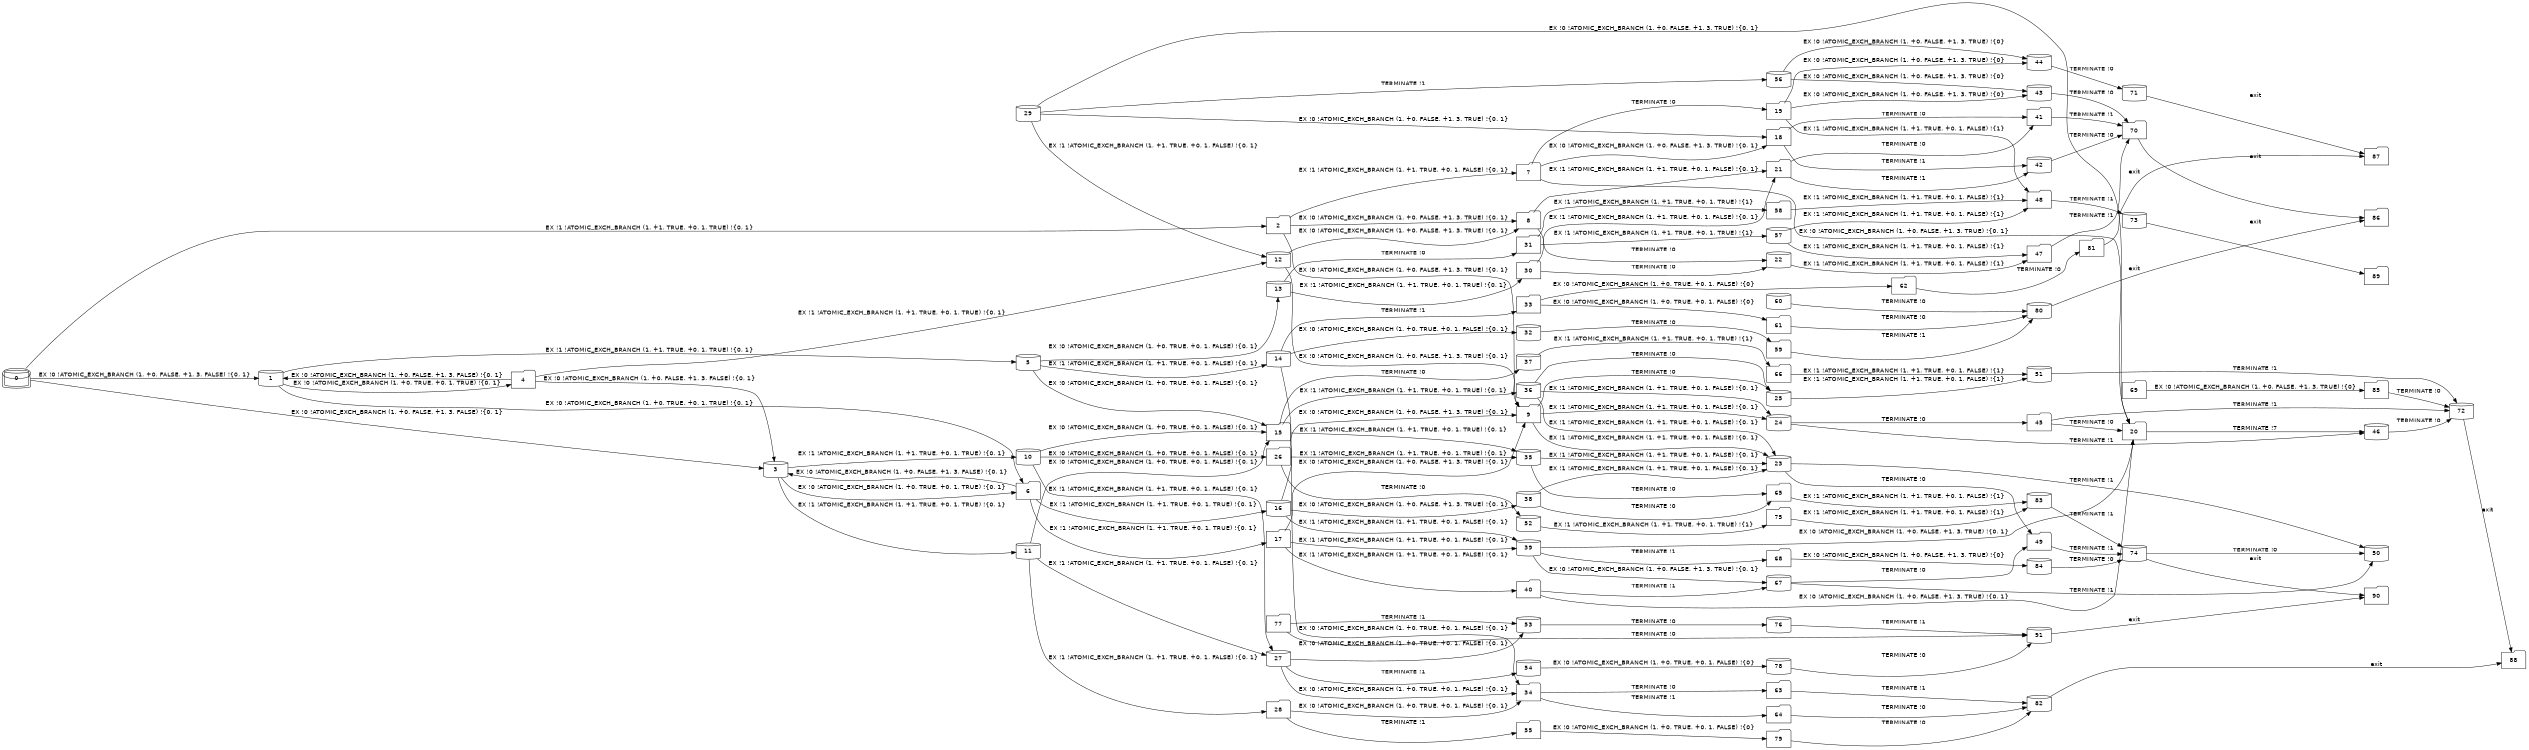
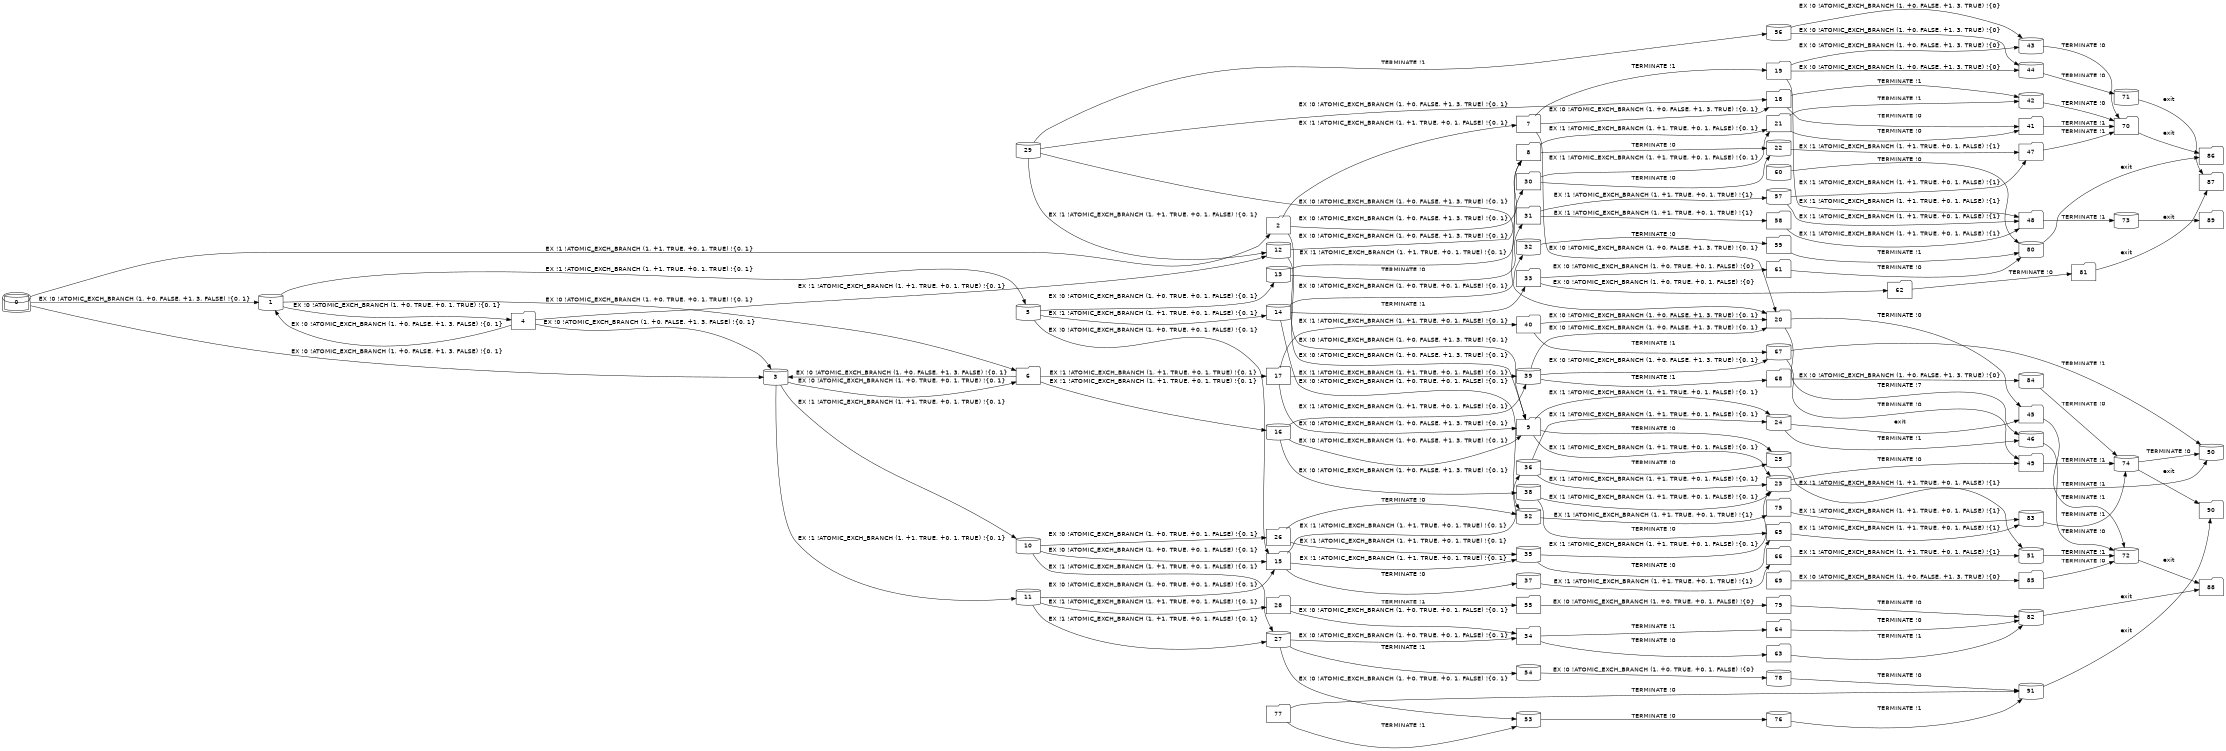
  digraph {
    fontname="DejaVu Sans"
    rankdir=LR
    node [fontname="DejaVu Sans" shape=cylinder]
    edge [fontname="DejaVu Sans"]
    0 [peripheries=2]
    1
    2 [shape=folder]
    3
    4 [shape=folder]
    5
    6 [shape=folder]
    7 [shape=folder]
    8 [shape=folder]
    9 [shape=folder]
    10
    11
    12
    13
    14
    15 [shape=folder]
    16
    17 [shape=folder]
    18 [shape=folder]
    19 [shape=folder]
    20 [shape=folder]
    21 [shape=folder]
    22
    23
    24
    25
    26 [shape=folder]
    27
    28 [shape=folder]
    30 [shape=folder]
    31 [shape=folder]
    32
    33 [shape=folder]
    34 [shape=folder]
    35
    36
    37
    38
    39
    40 [shape=folder]
    41 [shape=folder]
    42
    43
    44
    48 [shape=folder]
    45 [shape=folder]
    46
    47 [shape=folder]
    49 [shape=folder]
    50
    51
    52
    53
    54
    55 [shape=folder]
    29
    56
    57
    58 [shape=folder]
    59 [shape=folder]
    61 [shape=folder]
    62 [shape=folder]
    63 [shape=folder]
    64 [shape=folder]
    65 [shape=folder]
    66 [shape=folder]
    67
    68 [shape=folder]
    70 [shape=folder]
    71
    72
    73
    74
    75 [shape=folder]
    76
    78
    79 [shape=folder]
    80
    60
    81 [shape=folder]
    82
    83
    84
    69 [shape=folder]
    85 [shape=folder]
    86 [shape=folder]
    87 [shape=folder]
    88 [shape=folder]
    89 [shape=folder]
    90 [shape=folder]
    91
    77 [shape=folder]
    0 -> 1 [label="EX !0 !ATOMIC_EXCH_BRANCH (1, +0, FALSE, +1, 3, FALSE) !{0, 1}"]
    0 -> 2 [label="EX !1 !ATOMIC_EXCH_BRANCH (1, +1, TRUE, +0, 1, TRUE) !{0, 1}"]
    0 -> 3 [label="EX !0 !ATOMIC_EXCH_BRANCH (1, +0, FALSE, +1, 3, FALSE) !{0, 1}"]
    1 -> 4 [label="EX !0 !ATOMIC_EXCH_BRANCH (1, +0, TRUE, +0, 1, TRUE) !{0, 1}"]
    1 -> 5 [label="EX !1 !ATOMIC_EXCH_BRANCH (1, +1, TRUE, +0, 1, TRUE) !{0, 1}"]
    1 -> 6 [label="EX !0 !ATOMIC_EXCH_BRANCH (1, +0, TRUE, +0, 1, TRUE) !{0, 1}"]
    2 -> 7 [label="EX !1 !ATOMIC_EXCH_BRANCH (1, +1, TRUE, +0, 1, FALSE) !{0, 1}"]
    2 -> 8 [label="EX !0 !ATOMIC_EXCH_BRANCH (1, +0, FALSE, +1, 3, TRUE) !{0, 1}"]
    2 -> 9 [label="EX !0 !ATOMIC_EXCH_BRANCH (1, +0, FALSE, +1, 3, TRUE) !{0, 1}"]
    3 -> 6 [label="EX !0 !ATOMIC_EXCH_BRANCH (1, +0, TRUE, +0, 1, TRUE) !{0, 1}"]
    3 -> 10 [label="EX !1 !ATOMIC_EXCH_BRANCH (1, +1, TRUE, +0, 1, TRUE) !{0, 1}"]
    3 -> 11 [label="EX !1 !ATOMIC_EXCH_BRANCH (1, +1, TRUE, +0, 1, TRUE) !{0, 1}"]
    4 -> 1 [label="EX !0 !ATOMIC_EXCH_BRANCH (1, +0, FALSE, +1, 3, FALSE) !{0, 1}"]
    4 -> 3 [label="EX !0 !ATOMIC_EXCH_BRANCH (1, +0, FALSE, +1, 3, FALSE) !{0, 1}"]
    4 -> 12 [label="EX !1 !ATOMIC_EXCH_BRANCH (1, +1, TRUE, +0, 1, TRUE) !{0, 1}"]
    5 -> 13 [label="EX !0 !ATOMIC_EXCH_BRANCH (1, +0, TRUE, +0, 1, FALSE) !{0, 1}"]
    5 -> 14 [label="EX !1 !ATOMIC_EXCH_BRANCH (1, +1, TRUE, +0, 1, FALSE) !{0, 1}"]
    5 -> 15 [label="EX !0 !ATOMIC_EXCH_BRANCH (1, +0, TRUE, +0, 1, FALSE) !{0, 1}"]
    6 -> 3 [label="EX !0 !ATOMIC_EXCH_BRANCH (1, +0, FALSE, +1, 3, FALSE) !{0, 1}"]
    6 -> 16 [label="EX !1 !ATOMIC_EXCH_BRANCH (1, +1, TRUE, +0, 1, TRUE) !{0, 1}"]
    6 -> 17 [label="EX !1 !ATOMIC_EXCH_BRANCH (1, +1, TRUE, +0, 1, TRUE) !{0, 1}"]
    7 -> 18 [label="EX !0 !ATOMIC_EXCH_BRANCH (1, +0, FALSE, +1, 3, TRUE) !{0, 1}"]
-   7 -> 19 [label="TERMINATE !0"]
+   7 -> 19 [label="TERMINATE !1"]
    7 -> 20 [label="EX !0 !ATOMIC_EXCH_BRANCH (1, +0, FALSE, +1, 3, TRUE) !{0, 1}"]
    8 -> 21 [label="EX !1 !ATOMIC_EXCH_BRANCH (1, +1, TRUE, +0, 1, FALSE) !{0, 1}"]
    8 -> 22 [label="TERMINATE !0"]
    9 -> 23 [label="EX !1 !ATOMIC_EXCH_BRANCH (1, +1, TRUE, +0, 1, FALSE) !{0, 1}"]
    9 -> 24 [label="EX !1 !ATOMIC_EXCH_BRANCH (1, +1, TRUE, +0, 1, FALSE) !{0, 1}"]
    9 -> 25 [label="TERMINATE !0"]
    10 -> 15 [label="EX !0 !ATOMIC_EXCH_BRANCH (1, +0, TRUE, +0, 1, FALSE) !{0, 1}"]
    10 -> 26 [label="EX !0 !ATOMIC_EXCH_BRANCH (1, +0, TRUE, +0, 1, FALSE) !{0, 1}"]
    10 -> 27 [label="EX !1 !ATOMIC_EXCH_BRANCH (1, +1, TRUE, +0, 1, FALSE) !{0, 1}"]
    11 -> 15 [label="EX !0 !ATOMIC_EXCH_BRANCH (1, +0, TRUE, +0, 1, FALSE) !{0, 1}"]
    11 -> 27 [label="EX !1 !ATOMIC_EXCH_BRANCH (1, +1, TRUE, +0, 1, FALSE) !{0, 1}"]
    11 -> 28 [label="EX !1 !ATOMIC_EXCH_BRANCH (1, +1, TRUE, +0, 1, FALSE) !{0, 1}"]
    12 -> 8 [label="EX !0 !ATOMIC_EXCH_BRANCH (1, +0, FALSE, +1, 3, TRUE) !{0, 1}"]
    12 -> 9 [label="EX !0 !ATOMIC_EXCH_BRANCH (1, +0, FALSE, +1, 3, TRUE) !{0, 1}"]
    13 -> 30 [label="EX !1 !ATOMIC_EXCH_BRANCH (1, +1, TRUE, +0, 1, TRUE) !{0, 1}"]
    13 -> 31 [label="TERMINATE !0"]
    14 -> 32 [label="EX !0 !ATOMIC_EXCH_BRANCH (1, +0, TRUE, +0, 1, FALSE) !{0, 1}"]
    14 -> 33 [label="TERMINATE !1"]
-   14 -> 34 [label="EX !0 !ATOMIC_EXCH_BRANCH (1, +0, TRUE, +0, 1, FALSE) !{0, 1}"]
+   14 -> 52 [label="EX !0 !ATOMIC_EXCH_BRANCH (1, +0, TRUE, +0, 1, FALSE) !{0, 1}"]
    15 -> 35 [label="EX !1 !ATOMIC_EXCH_BRANCH (1, +1, TRUE, +0, 1, TRUE) !{0, 1}"]
    15 -> 36 [label="EX !1 !ATOMIC_EXCH_BRANCH (1, +1, TRUE, +0, 1, TRUE) !{0, 1}"]
    15 -> 37 [label="TERMINATE !0"]
    16 -> 9 [label="EX !0 !ATOMIC_EXCH_BRANCH (1, +0, FALSE, +1, 3, TRUE) !{0, 1}"]
    16 -> 38 [label="EX !0 !ATOMIC_EXCH_BRANCH (1, +0, FALSE, +1, 3, TRUE) !{0, 1}"]
    16 -> 39 [label="EX !1 !ATOMIC_EXCH_BRANCH (1, +1, TRUE, +0, 1, FALSE) !{0, 1}"]
    17 -> 9 [label="EX !0 !ATOMIC_EXCH_BRANCH (1, +0, FALSE, +1, 3, TRUE) !{0, 1}"]
    17 -> 39 [label="EX !1 !ATOMIC_EXCH_BRANCH (1, +1, TRUE, +0, 1, FALSE) !{0, 1}"]
    17 -> 40 [label="EX !1 !ATOMIC_EXCH_BRANCH (1, +1, TRUE, +0, 1, FALSE) !{0, 1}"]
    18 -> 41 [label="TERMINATE !0"]
    18 -> 42 [label="TERMINATE !1"]
    19 -> 43 [label="EX !0 !ATOMIC_EXCH_BRANCH (1, +0, FALSE, +1, 3, TRUE) !{0}"]
    19 -> 44 [label="EX !0 !ATOMIC_EXCH_BRANCH (1, +0, FALSE, +1, 3, TRUE) !{0}"]
    19 -> 48 [label="EX !1 !ATOMIC_EXCH_BRANCH (1, +1, TRUE, +0, 1, FALSE) !{1}"]
-   45 -> 20 [label="TERMINATE !0"]
+   20 -> 45 [label="TERMINATE !0"]
    20 -> 46 [label="TERMINATE !7"]
    21 -> 41 [label="TERMINATE !0"]
    21 -> 42 [label="TERMINATE !1"]
    22 -> 47 [label="EX !1 !ATOMIC_EXCH_BRANCH (1, +1, TRUE, +0, 1, FALSE) !{1}"]
    23 -> 49 [label="TERMINATE !0"]
    23 -> 50 [label="TERMINATE !1"]
-   24 -> 45 [label="TERMINATE !0"]
+   24 -> 45 [label=exit]
    24 -> 46 [label="TERMINATE !1"]
    25 -> 51 [label="EX !1 !ATOMIC_EXCH_BRANCH (1, +1, TRUE, +0, 1, FALSE) !{1}"]
    26 -> 35 [label="EX !1 !ATOMIC_EXCH_BRANCH (1, +1, TRUE, +0, 1, TRUE) !{0, 1}"]
    26 -> 52 [label="TERMINATE !0"]
    27 -> 34 [label="EX !0 !ATOMIC_EXCH_BRANCH (1, +0, TRUE, +0, 1, FALSE) !{0, 1}"]
    27 -> 53 [label="EX !0 !ATOMIC_EXCH_BRANCH (1, +0, TRUE, +0, 1, FALSE) !{0, 1}"]
    27 -> 54 [label="TERMINATE !1"]
    28 -> 34 [label="EX !0 !ATOMIC_EXCH_BRANCH (1, +0, TRUE, +0, 1, FALSE) !{0, 1}"]
    28 -> 55 [label="TERMINATE !1"]
    30 -> 21 [label="EX !1 !ATOMIC_EXCH_BRANCH (1, +1, TRUE, +0, 1, FALSE) !{0, 1}"]
    30 -> 22 [label="TERMINATE !0"]
    31 -> 57 [label="EX !1 !ATOMIC_EXCH_BRANCH (1, +1, TRUE, +0, 1, TRUE) !{1}"]
    31 -> 58 [label="EX !1 !ATOMIC_EXCH_BRANCH (1, +1, TRUE, +0, 1, TRUE) !{1}"]
    32 -> 59 [label="TERMINATE !0"]
    33 -> 61 [label="EX !0 !ATOMIC_EXCH_BRANCH (1, +0, TRUE, +0, 1, FALSE) !{0}"]
    33 -> 62 [label="EX !0 !ATOMIC_EXCH_BRANCH (1, +0, TRUE, +0, 1, FALSE) !{0}"]
    34 -> 63 [label="TERMINATE !0"]
    34 -> 64 [label="TERMINATE !1"]
    35 -> 23 [label="EX !1 !ATOMIC_EXCH_BRANCH (1, +1, TRUE, +0, 1, FALSE) !{0, 1}"]
    35 -> 65 [label="TERMINATE !0"]
    36 -> 23 [label="EX !1 !ATOMIC_EXCH_BRANCH (1, +1, TRUE, +0, 1, FALSE) !{0, 1}"]
    36 -> 24 [label="EX !1 !ATOMIC_EXCH_BRANCH (1, +1, TRUE, +0, 1, FALSE) !{0, 1}"]
    36 -> 25 [label="TERMINATE !0"]
    37 -> 66 [label="EX !1 !ATOMIC_EXCH_BRANCH (1, +1, TRUE, +0, 1, TRUE) !{1}"]
    38 -> 23 [label="EX !1 !ATOMIC_EXCH_BRANCH (1, +1, TRUE, +0, 1, FALSE) !{0, 1}"]
    38 -> 65 [label="TERMINATE !0"]
    39 -> 20 [label="EX !0 !ATOMIC_EXCH_BRANCH (1, +0, FALSE, +1, 3, TRUE) !{0, 1}"]
    39 -> 67 [label="EX !0 !ATOMIC_EXCH_BRANCH (1, +0, FALSE, +1, 3, TRUE) !{0, 1}"]
    39 -> 68 [label="TERMINATE !1"]
    40 -> 20 [label="EX !0 !ATOMIC_EXCH_BRANCH (1, +0, FALSE, +1, 3, TRUE) !{0, 1}"]
    40 -> 67 [label="TERMINATE !1"]
    41 -> 70 [label="TERMINATE !1"]
    42 -> 70 [label="TERMINATE !0"]
    43 -> 70 [label="TERMINATE !0"]
    44 -> 71 [label="TERMINATE !0"]
    48 -> 73 [label="TERMINATE !1"]
    45 -> 72 [label="TERMINATE !1"]
    46 -> 72 [label="TERMINATE !0"]
    47 -> 70 [label="TERMINATE !1"]
    49 -> 74 [label="TERMINATE !1"]
    51 -> 72 [label="TERMINATE !1"]
    52 -> 75 [label="EX !1 !ATOMIC_EXCH_BRANCH (1, +1, TRUE, +0, 1, TRUE) !{1}"]
    53 -> 76 [label="TERMINATE !0"]
    54 -> 78 [label="EX !0 !ATOMIC_EXCH_BRANCH (1, +0, TRUE, +0, 1, FALSE) !{0}"]
    55 -> 79 [label="EX !0 !ATOMIC_EXCH_BRANCH (1, +0, TRUE, +0, 1, FALSE) !{0}"]
    29 -> 12 [label="EX !1 !ATOMIC_EXCH_BRANCH (1, +1, TRUE, +0, 1, FALSE) !{0, 1}"]
    29 -> 18 [label="EX !0 !ATOMIC_EXCH_BRANCH (1, +0, FALSE, +1, 3, TRUE) !{0, 1}"]
    29 -> 20 [label="EX !0 !ATOMIC_EXCH_BRANCH (1, +0, FALSE, +1, 3, TRUE) !{0, 1}"]
    29 -> 56 [label="TERMINATE !1"]
    56 -> 43 [label="EX !0 !ATOMIC_EXCH_BRANCH (1, +0, FALSE, +1, 3, TRUE) !{0}"]
    56 -> 44 [label="EX !0 !ATOMIC_EXCH_BRANCH (1, +0, FALSE, +1, 3, TRUE) !{0}"]
    57 -> 48 [label="EX !1 !ATOMIC_EXCH_BRANCH (1, +1, TRUE, +0, 1, FALSE) !{1}"]
    57 -> 47 [label="EX !1 !ATOMIC_EXCH_BRANCH (1, +1, TRUE, +0, 1, FALSE) !{1}"]
    58 -> 48 [label="EX !1 !ATOMIC_EXCH_BRANCH (1, +1, TRUE, +0, 1, FALSE) !{1}"]
    59 -> 80 [label="TERMINATE !1"]
    61 -> 80 [label="TERMINATE !0"]
    62 -> 81 [label="TERMINATE !0"]
    63 -> 82 [label="TERMINATE !1"]
    64 -> 82 [label="TERMINATE !0"]
    65 -> 83 [label="EX !1 !ATOMIC_EXCH_BRANCH (1, +1, TRUE, +0, 1, FALSE) !{1}"]
    66 -> 51 [label="EX !1 !ATOMIC_EXCH_BRANCH (1, +1, TRUE, +0, 1, FALSE) !{1}"]
    67 -> 49 [label="TERMINATE !0"]
    67 -> 50 [label="TERMINATE !1"]
    68 -> 84 [label="EX !0 !ATOMIC_EXCH_BRANCH (1, +0, FALSE, +1, 3, TRUE) !{0}"]
    70 -> 86 [label=exit]
    71 -> 87 [label=exit]
    72 -> 88 [label=exit]
    73 -> 89 [label=exit]
    74 -> 50 [label="TERMINATE !0"]
    74 -> 90 [label=exit]
    75 -> 83 [label="EX !1 !ATOMIC_EXCH_BRANCH (1, +1, TRUE, +0, 1, FALSE) !{1}"]
    76 -> 91 [label="TERMINATE !1"]
    78 -> 91 [label="TERMINATE !0"]
    79 -> 82 [label="TERMINATE !0"]
    80 -> 86 [label=exit]
    60 -> 80 [label="TERMINATE !0"]
    81 -> 87 [label=exit]
    82 -> 88 [label=exit]
    83 -> 74 [label="TERMINATE !1"]
    84 -> 74 [label="TERMINATE !0"]
    69 -> 85 [label="EX !0 !ATOMIC_EXCH_BRANCH (1, +0, FALSE, +1, 3, TRUE) !{0}"]
    85 -> 72 [label="TERMINATE !0"]
    91 -> 90 [label=exit]
    77 -> 53 [label="TERMINATE !1"]
    77 -> 91 [label="TERMINATE !0"]
  }
